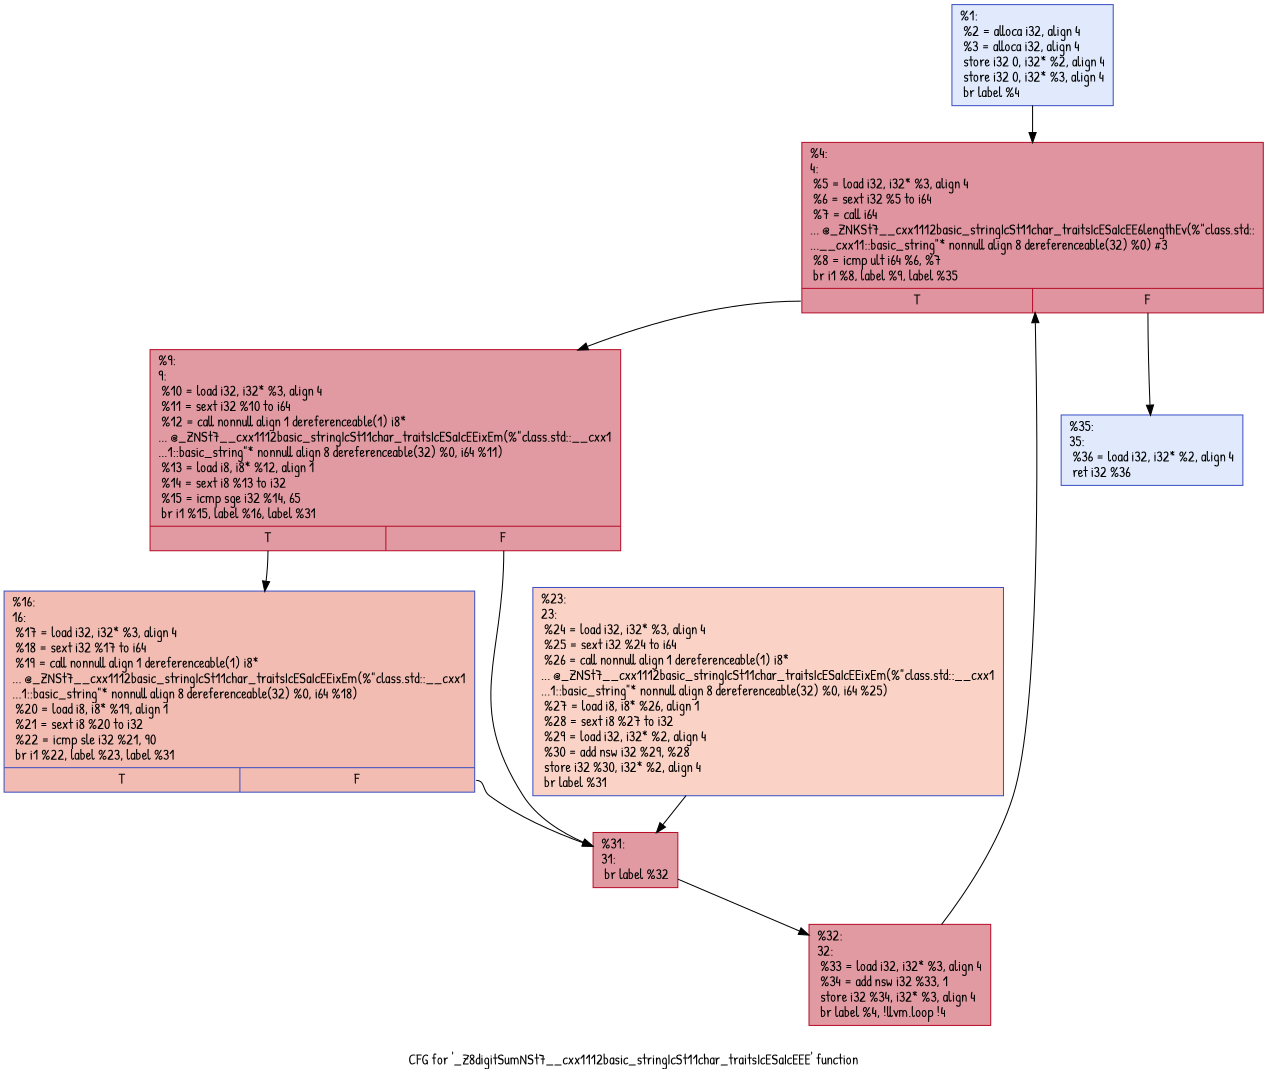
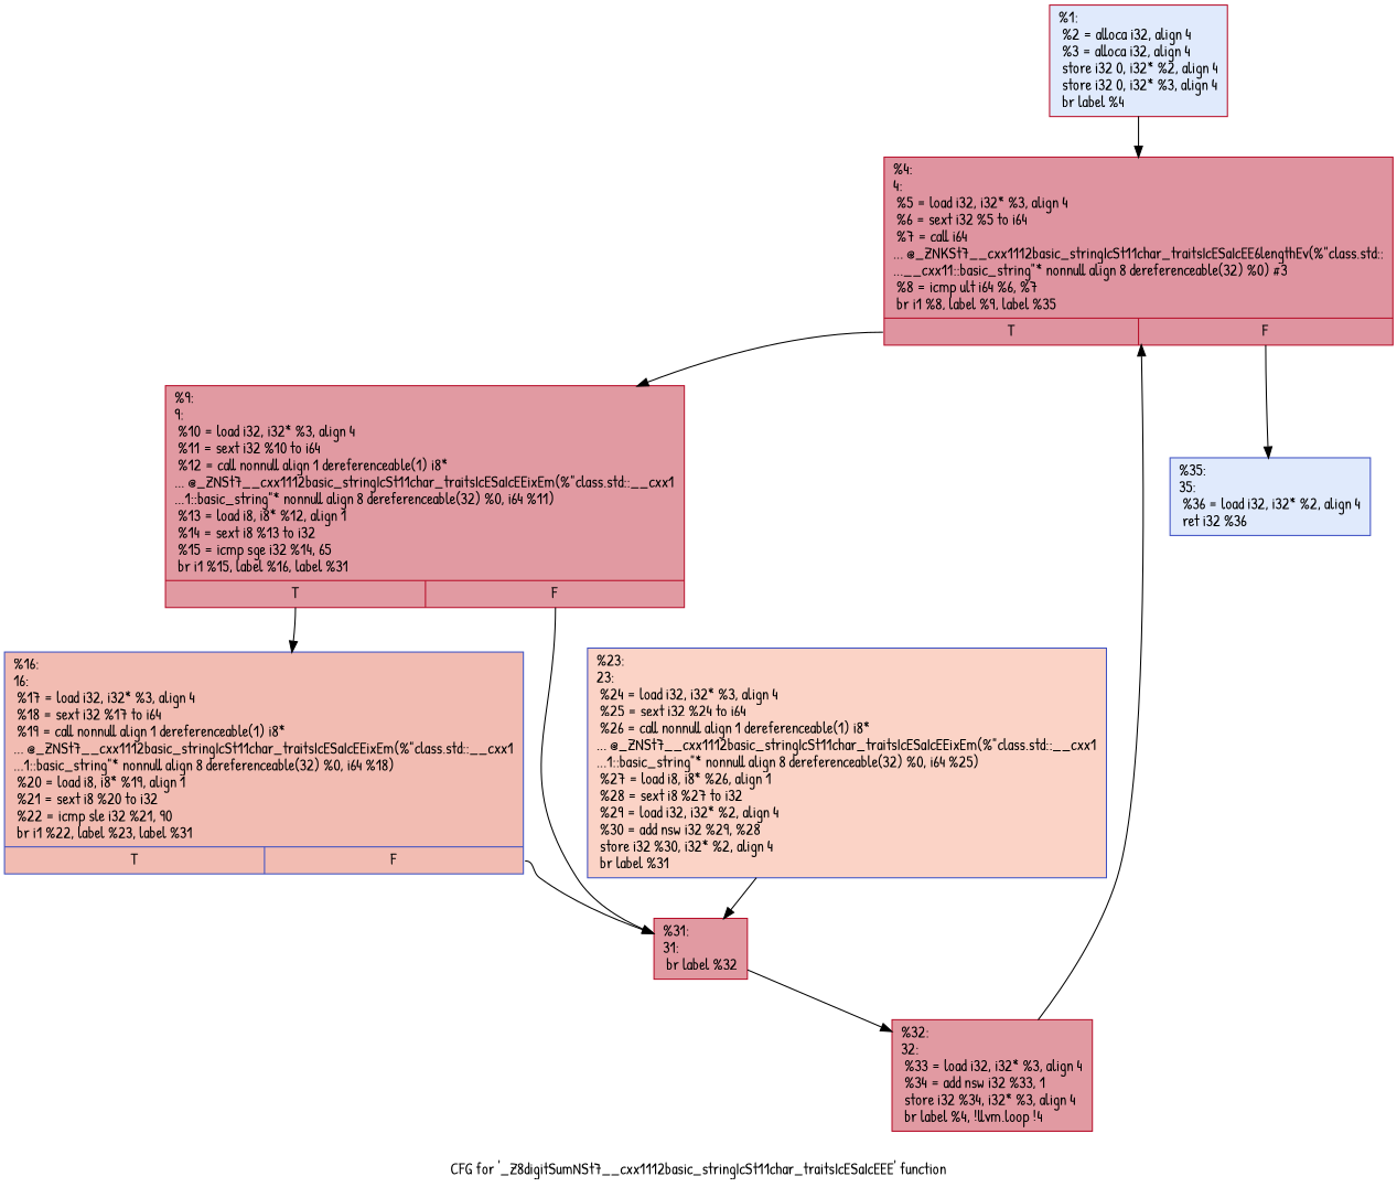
  digraph {
    fontname="Patrick Hand"
    label="CFG for '_Z8digitSumNSt7__cxx1112basic_stringIcSt11char_traitsIcESaIcEEE' function"
    node [color="#3d50c3ff" fillcolor="#bb1b2c70" fontname="Patrick Hand" shape=record style=filled]
    edge [fontname="Patrick Hand"]
-   n1 [fillcolor="#b9d0f970" label="{%1:\l  %2 = alloca i32, align 4\l  %3 = alloca i32, align 4\l  store i32 0, i32* %2, align 4\l  store i32 0, i32* %3, align 4\l  br label %4\l}"]
+   n1 [color="#b70d28ff" fillcolor="#b9d0f970" label="{%1:\l  %2 = alloca i32, align 4\l  %3 = alloca i32, align 4\l  store i32 0, i32* %2, align 4\l  store i32 0, i32* %3, align 4\l  br label %4\l}"]
    n2 [color="#b70d28ff" fillcolor="#b70d2870" label="{%4:\l4:                                                \l  %5 = load i32, i32* %3, align 4\l  %6 = sext i32 %5 to i64\l  %7 = call i64\l... @_ZNKSt7__cxx1112basic_stringIcSt11char_traitsIcESaIcEE6lengthEv(%\"class.std::\l...__cxx11::basic_string\"* nonnull align 8 dereferenceable(32) %0) #3\l  %8 = icmp ult i64 %6, %7\l  br i1 %8, label %9, label %35\l|{<s0>T|<s1>F}}"]
    n3 [color="#b70d28ff" label="{%9:\l9:                                                \l  %10 = load i32, i32* %3, align 4\l  %11 = sext i32 %10 to i64\l  %12 = call nonnull align 1 dereferenceable(1) i8*\l... @_ZNSt7__cxx1112basic_stringIcSt11char_traitsIcESaIcEEixEm(%\"class.std::__cxx1\l...1::basic_string\"* nonnull align 8 dereferenceable(32) %0, i64 %11)\l  %13 = load i8, i8* %12, align 1\l  %14 = sext i8 %13 to i32\l  %15 = icmp sge i32 %14, 65\l  br i1 %15, label %16, label %31\l|{<s0>T|<s1>F}}"]
    n4 [fillcolor="#b9d0f970" label="{%35:\l35:                                               \l  %36 = load i32, i32* %2, align 4\l  ret i32 %36\l}"]
    n5 [fillcolor="#e1675170" label="{%16:\l16:                                               \l  %17 = load i32, i32* %3, align 4\l  %18 = sext i32 %17 to i64\l  %19 = call nonnull align 1 dereferenceable(1) i8*\l... @_ZNSt7__cxx1112basic_stringIcSt11char_traitsIcESaIcEEixEm(%\"class.std::__cxx1\l...1::basic_string\"* nonnull align 8 dereferenceable(32) %0, i64 %18)\l  %20 = load i8, i8* %19, align 1\l  %21 = sext i8 %20 to i32\l  %22 = icmp sle i32 %21, 90\l  br i1 %22, label %23, label %31\l|{<s0>T|<s1>F}}"]
    n6 [color="#b70d28ff" label="{%31:\l31:                                               \l  br label %32\l}"]
    n7 [color="#b70d28ff" label="{%32:\l32:                                               \l  %33 = load i32, i32* %3, align 4\l  %34 = add nsw i32 %33, 1\l  store i32 %34, i32* %3, align 4\l  br label %4, !llvm.loop !4\l}"]
    n8 [fillcolor="#f59c7d70" label="{%23:\l23:                                               \l  %24 = load i32, i32* %3, align 4\l  %25 = sext i32 %24 to i64\l  %26 = call nonnull align 1 dereferenceable(1) i8*\l... @_ZNSt7__cxx1112basic_stringIcSt11char_traitsIcESaIcEEixEm(%\"class.std::__cxx1\l...1::basic_string\"* nonnull align 8 dereferenceable(32) %0, i64 %25)\l  %27 = load i8, i8* %26, align 1\l  %28 = sext i8 %27 to i32\l  %29 = load i32, i32* %2, align 4\l  %30 = add nsw i32 %29, %28\l  store i32 %30, i32* %2, align 4\l  br label %31\l}"]
    n1 -> n2
    n2 -> n3 [tailport=s0]
    n2 -> n4 [tailport=s1]
    n3 -> n5 [tailport=s0]
    n3 -> n6 [tailport=s1]
    n5 -> n6 [tailport=s1]
    n6 -> n7
    n7 -> n2
    n8 -> n6
  }
